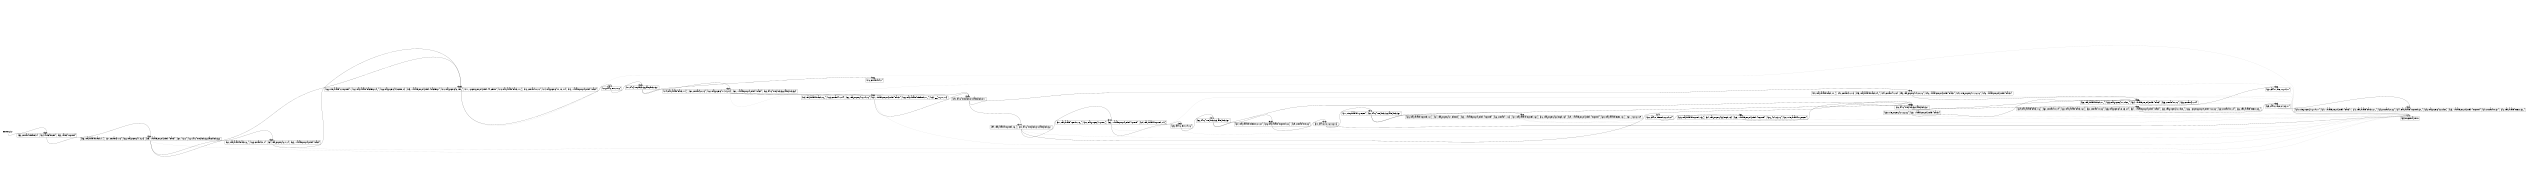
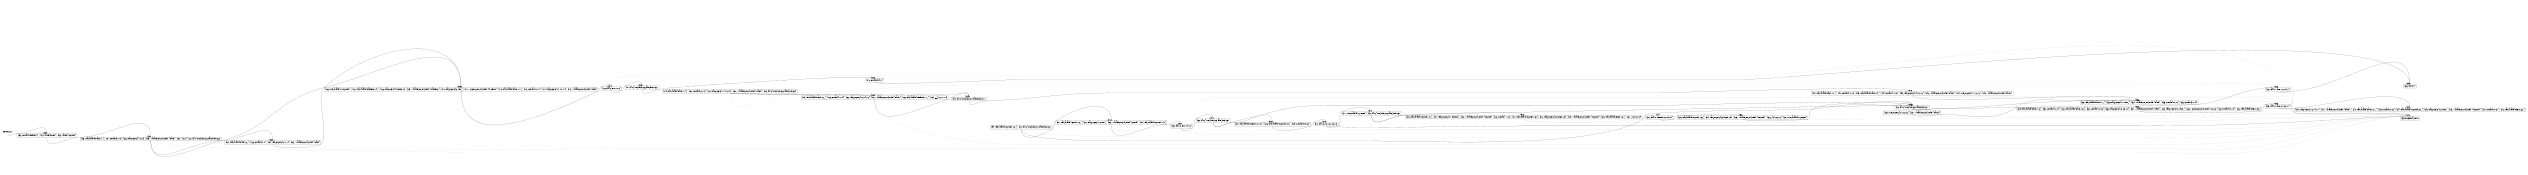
  digraph {
    rankdir=LR
    node [shape=record]
    edge [headport=n tailport=s]
    n1 [label=BB_entry137 shape=none]
    n2 [label="{4253: constant[undefined,v1]|4254: vardecl['excess']|4255: vardecl['unquoted']}"]
    n3 [label="{4256: read-variable['match',v4,-]|4257: constant[5.0,v5]|4258: read-property[v4,v5,v3]|4259: \<variable-non-null-undef\>['match']|4260: ![v3,v2]|4261: if[v2](true-block:1562,false-block:1563)}"]
    n4 [label="{4266: write-variable[v2,'unquoted']*|4267: read-variable['matchExpr',v9,-]|4268: read-property[v9,'CHILD',v8]|4269: \<variable-non-null-undef\>['matchExpr']|4270: read-property[v8,'test',-]|4271: \<property-non-null-undef\>[v9,'CHILD']|4272: read-variable['match',v11,-]|4273: constant[0.0,v12]|4274: read-property[v11,v12,v10]|4275: \<variable-non-null-undef\>['match']}"]
    n5 [label="{4262: read-variable['match',v6,-]|4263: constant[2.0,v7]|4264: read-property[v6,v7,v2]|4265: \<variable-non-null-undef\>['match']}"]
    n6 [label="{4359: exceptional-return}"]
    n7 [label="{4276: call[v8,'test',v10,v6]}"]
    n8 [label="{4277: if[v6](true-block:1566,false-block:1567)}"]
    n9 [label="{4278: constant[null,v1]}"]
    n10 [label="{4279: read-variable['match',v14,-]|4280: constant[3.0,v15]|4281: read-property[v14,v15,v13]|4282: \<variable-non-null-undef\>['match']|4283: if[v13](true-block:1568,false-block:1569)}"]
+   n11 [label="{4358: return[v1]}"]
    n12 [label="{4290: if[v13](true-block:1570,false-block:1571)}"]
    n13 [label="{4284: read-variable['match',v18,-]|4285: constant[4.0,v19]|4286: read-property[v18,v19,v16]|4287: \<variable-non-null-undef\>['match']|4288: read-variable['undefined',v17,-]|4289: !==[v16,v17,v13]}"]
    n14 [label="{4291: read-variable['match',v17,-]|4292: constant[2.0,v18]|4293: read-variable['match',v19,-]|4294: constant[4.0,v20]|4295: read-property[v19,v20,v16]|4296: \<variable-non-null-undef\>['match']|4297: write-property[v17,v18,v16]|4298: \<variable-non-null-undef\>['match']*}"]
    n15 [label="{4299: read-variable['unquoted',v16,-]|4300: if[v16](true-block:1572,false-block:1581)}"]
    n16 [label="{4352: read-variable['match',v17,-]|4353: read-property[v17,'slice',-]|4354: \<variable-non-null-undef\>['match']|4355: constant[0.0,v18]|4356: constant[3.0,v19]}"]
    n17 [label="{4328: if[v16](true-block:1582,false-block:1587)}"]
    n18 [label="{4301: read-variable['rpseudo',v18,-]|4302: read-property[v18,'test',-]|4303: \<variable-non-null-undef\>['rpseudo']|4304: read-variable['unquoted',v19,-]}"]
    n19 [label="{4357: call[v17,'slice',v18,v19,v1]}"]
    n20 [label="{4329: read-variable['match',v18,-]|4330: constant[0.0,v19]|4331: read-variable['match',v22,-]|4332: constant[0.0,v23]|4333: read-property[v22,v23,v21]|4334: \<variable-non-null-undef\>['match']|4335: read-property[v21,'slice',-]|4336: \<property-non-null-undef\>[v22,v23]|4337: constant[0.0,v24]|4338: read-variable['excess',v25,-]}"]
    n21 [label="{4305: call[v18,'test',v19,v16]}"]
    n22 [label="{4339: call[v21,'slice',v24,v25,v17]}"]
    n23 [label="{4306: if[v16](true-block:1575,false-block:1581)}"]
    n24 [label="{4307: read-variable['tokenize',v21,v20]|4308: read-variable['unquoted',v22,-]|4309: constant[true,v23]}"]
    n25 [label="{4310: call[v20,v21,v22,v23,v16]}"]
    n26 [label="{4311: write-variable[v16,'excess']|4312: if[v16](true-block:1578,false-block:1581)}"]
    n27 [label="{4313: read-variable['unquoted',v27,-]|4314: read-property[v27,'indexOf',-]|4315: \<variable-non-null-undef\>['unquoted']|4316: constant[\")\",v28]|4317: read-variable['unquoted',v32,-]|4318: read-property[v32,'length',v30]|4319: \<variable-non-null-undef\>['unquoted']|4320: read-variable['excess',v31,-]|4321: -[v30,v31,v29]}"]
    n28 [label="{4322: call[v27,'indexOf',v28,v29,v24]}"]
    n29 [label="{4323: read-variable['unquoted',v33,-]|4324: read-property[v33,'length',v25]|4325: \<variable-non-null-undef\>['unquoted']|4326: -[v24,v25,v16]|4327: write-variable[v16,'excess']}"]
    n30 [label="{4340: write-property[v18,v19,v17]|4341: \<variable-non-null-undef\>['match']*|4342: read-variable['match',v27,-]|4343: constant[2.0,v28]|4344: read-variable['unquoted',v30,-]|4345: read-property[v30,'slice',-]|4346: \<variable-non-null-undef\>['unquoted']|4347: constant[0.0,v31]|4348: read-variable['excess',v32,-]}"]
    n31 [label="{4350: write-property[v27,v28,v26]|4351: \<variable-non-null-undef\>['match']*}"]
    n1 -> n2 [headlabel="    1560"]
    n2 -> n3 [headlabel="      1561"]
    n3 -> n4 [headlabel="      1563"]
    n3 -> n5 [headlabel="      1562"]
    n3 -> n6 [color=gray headlabel="      1590"]
    n4 -> n6 [color=gray]
    n4 -> n7 [headlabel="      1564"]
    n5 -> n4
    n5 -> n6 [color=gray]
    n7 -> n8 [headlabel="      1565"]
    n8 -> n9 [headlabel="      1566"]
-   n8 -> n10 [headlabel="      1567"]
+   n9 -> n11 [headlabel="      1589"]
    n10 -> n6 [color=gray]
    n10 -> n12 [headlabel="      1569"]
    n10 -> n13 [headlabel="      1568"]
    n12 -> n14 [headlabel="      1570"]
-   n12 -> n15 [headlabel="      1571"]
    n13 -> n6 [color=gray]
    n13 -> n12
    n14 -> n6 [color=gray]
    n14 -> n16 [headlabel="      1587"]
    n15 -> n6 [color=gray]
    n15 -> n17 [headlabel="      1581"]
    n15 -> n18 [headlabel="      1572"]
    n16 -> n6 [color=gray]
    n16 -> n19 [headlabel="      1588"]
    n17 -> n16
    n17 -> n20 [headlabel="      1582"]
    n18 -> n6 [color=gray]
    n18 -> n21 [headlabel="      1573"]
    n19 -> n6 [color=gray]
+   n19 -> n11
    n20 -> n6 [color=gray]
    n20 -> n22 [headlabel="      1583"]
    n21 -> n6 [color=gray]
    n21 -> n23 [headlabel="      1574"]
    n22 -> n6 [color=gray]
    n22 -> n30 [headlabel="      1584"]
    n23 -> n17
    n23 -> n24 [headlabel="      1575"]
    n24 -> n6 [color=gray]
    n24 -> n25 [headlabel="      1576"]
    n25 -> n6 [color=black]
    n25 -> n26 [headlabel="      1577"]
    n26 -> n17
    n26 -> n27 [headlabel="      1578"]
    n27 -> n6 [color=gray]
    n27 -> n28 [color=gray headlabel="      1579"]
    n28 -> n29 [headlabel="      1580"]
    n29 -> n6 [color=gray]
    n29 -> n17
    n31 -> n6 [color=gray]
    n31 -> n16
  }
